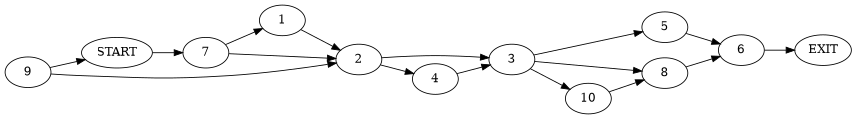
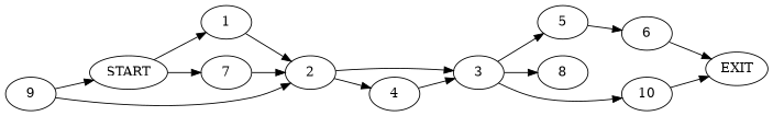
  digraph {
    rankdir=LR
    n1 [label=START]
    1
    7
    2
    9
    n6 [label=EXIT]
    3
    4
    5
    8
    10
    6
-   7 -> 1
+   n1 -> 1
    n1 -> 7
    1 -> 2
    7 -> 2
    2 -> 3
    2 -> 4
    9 -> n1
    9 -> 2
    3 -> 5
    3 -> 8
    3 -> 10
    4 -> 3
    5 -> 6
-   8 -> 6
-   10 -> 8
+   10 -> n6
    6 -> n6
  }
